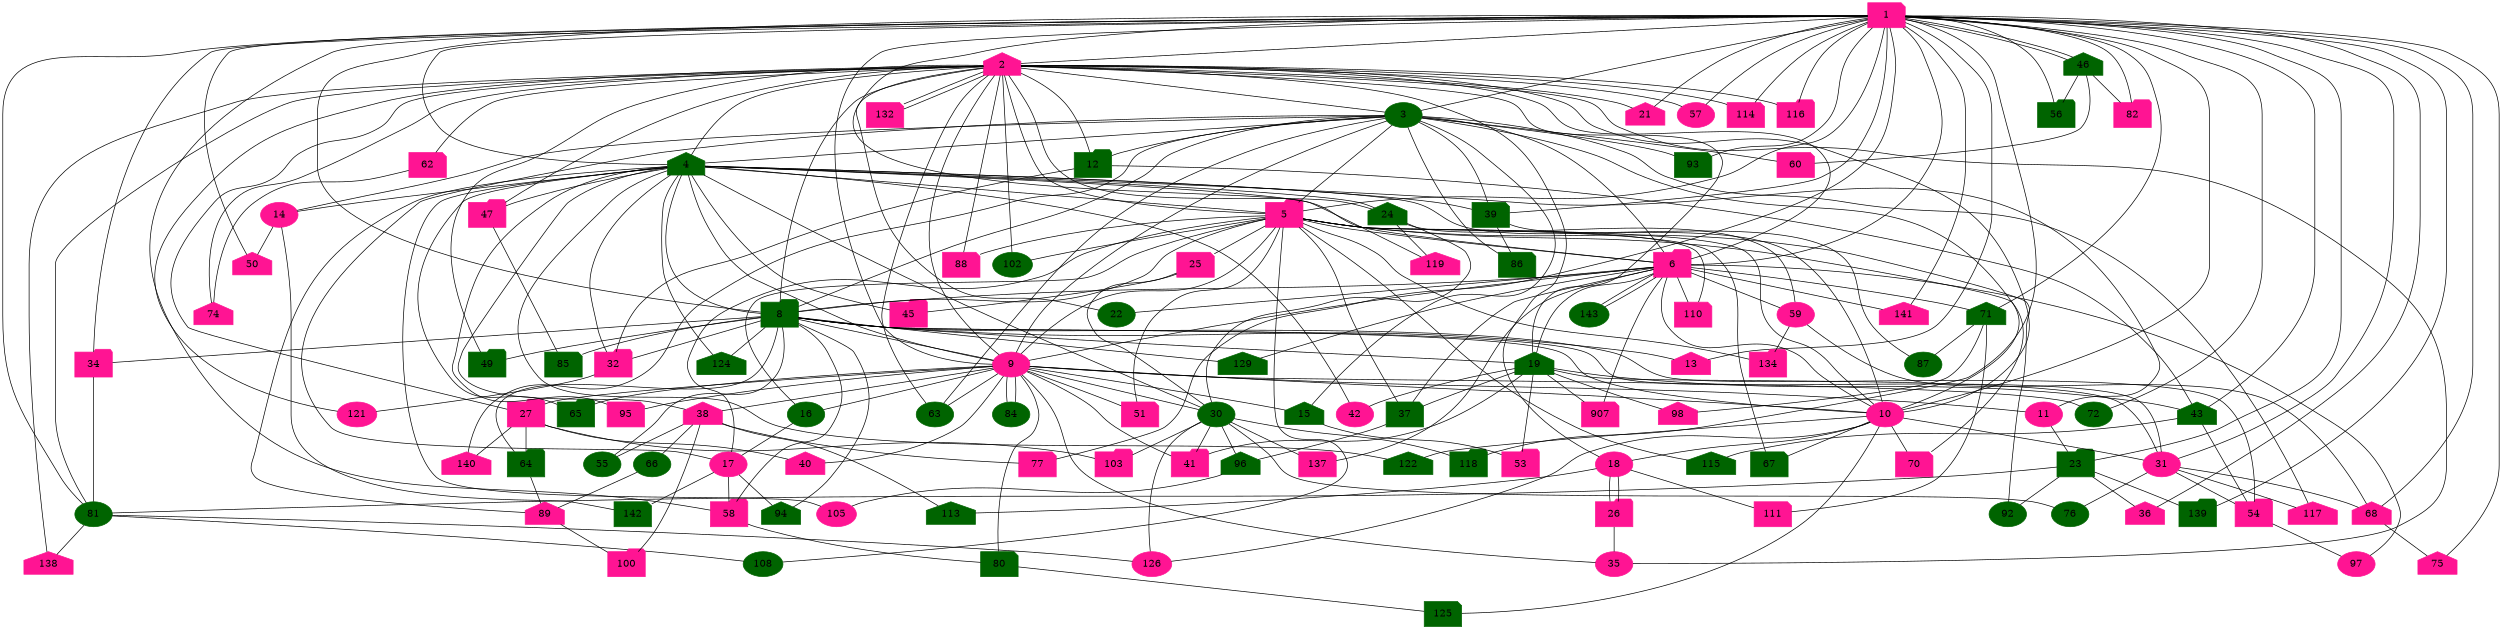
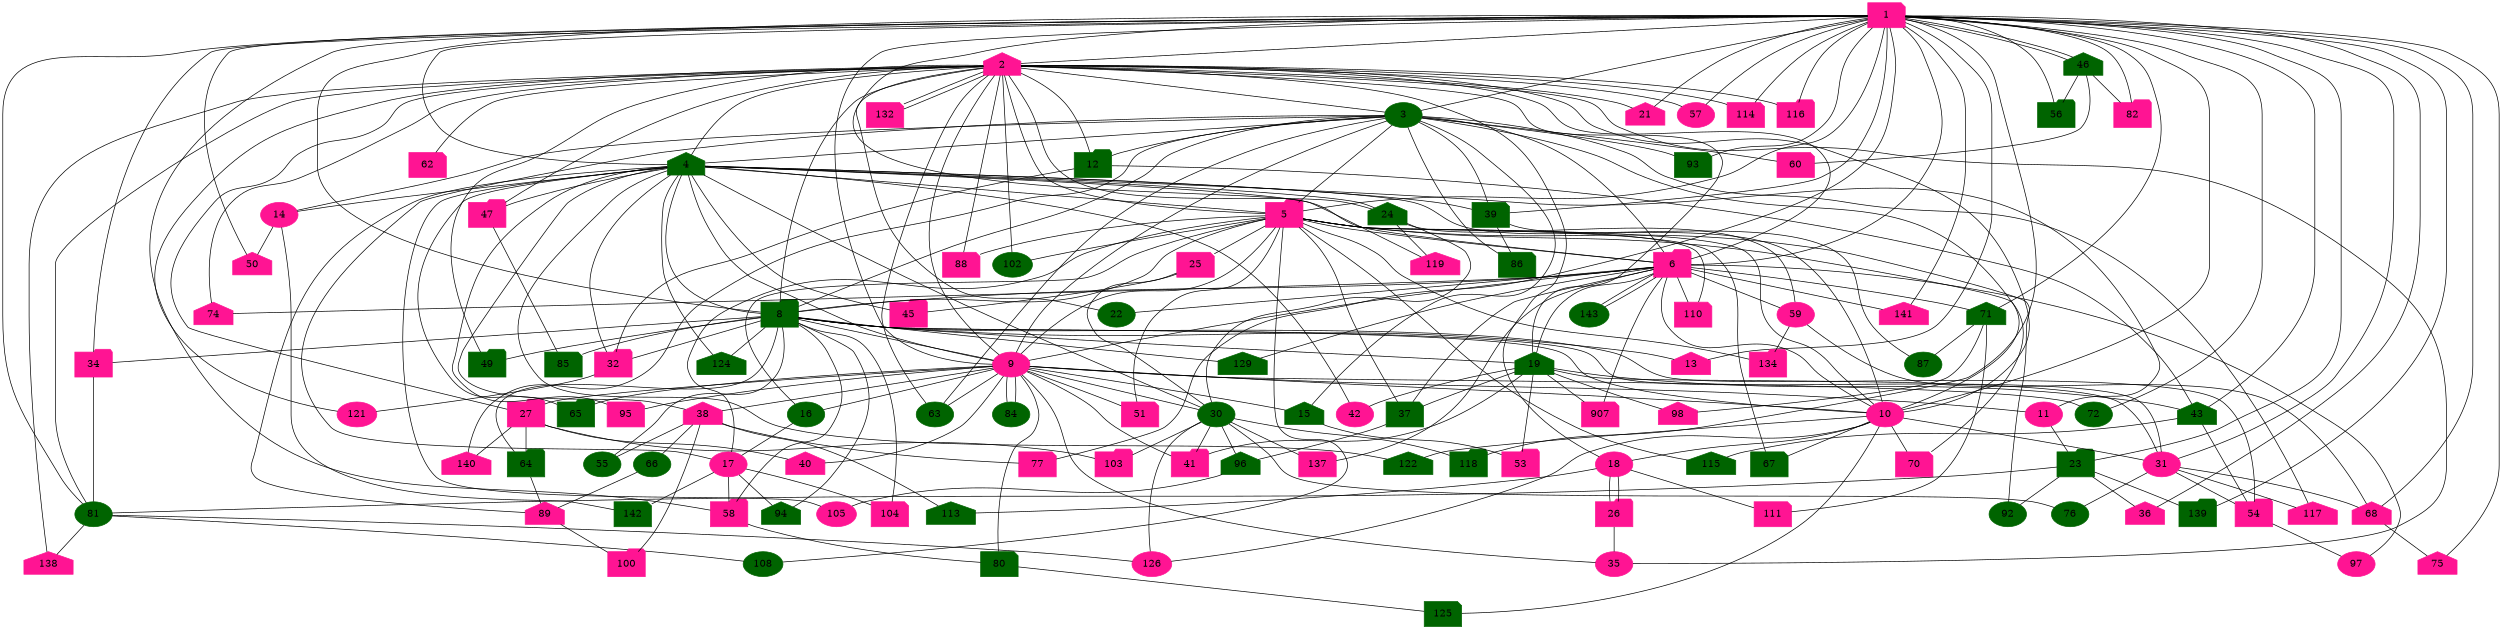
  graph {
    node [color=deeppink shape=house style=filled]
    1 [shape=note super="+58"]
    2 [super="+7"]
    3 [color=darkgreen shape=ellipse super="+20"]
    4 [color=darkgreen super="+131"]
    5 [shape=folder super="+69"]
    6 [shape=folder super="+109"]
    8 [color=darkgreen shape=folder super="+28"]
    9 [shape=ellipse super="+60"]
    10 [shape=ellipse super="+61"]
    13
    21
    23 [color=darkgreen shape=folder super="+123"]
    31 [shape=ellipse super="+48"]
    34 [shape=folder]
    36
    39 [color=darkgreen shape=note]
    43 [color=darkgreen]
    46 [color=darkgreen super="+101"]
    50 [super="+128"]
    56 [color=darkgreen shape=folder]
    57 [shape=ellipse]
    68 [super="+99"]
    71 [color=darkgreen]
    72 [color=darkgreen shape=ellipse]
    75
    77 [shape=note]
    n27 [label=58 shape=folder super="+112"]
    81 [color=darkgreen shape=ellipse super="+106"]
    82 [shape=folder]
    93 [color=darkgreen shape=note]
    114 [shape=note]
    116 [shape=folder]
    118 [color=darkgreen shape=folder]
    119
    139 [color=darkgreen shape=folder]
    141
    12 [color=darkgreen shape=folder super="+83"]
    18 [shape=ellipse]
    19 [color=darkgreen super="+33"]
    22 [color=darkgreen shape=ellipse]
    24 [color=darkgreen super="+29"]
    27 [shape=folder]
    35 [shape=ellipse]
    47 [shape=folder]
    49 [color=darkgreen shape=folder]
    62 [shape=note]
    63 [color=darkgreen shape=ellipse super="+91"]
    74
    88 [shape=note]
    102 [color=darkgreen shape=ellipse]
    121 [shape=ellipse]
    132 [shape=note]
    138
    14 [shape=ellipse]
    15 [color=darkgreen]
    17 [shape=ellipse super="+52"]
    86 [color=darkgreen shape=note]
    n58 [label=60 shape=note]
    117
    140
    11 [shape=ellipse]
    30 [color=darkgreen shape=ellipse super="+73"]
    32 [shape=folder super="+130"]
    38 [super="+44"]
    42 [shape=ellipse]
    45 [shape=folder]
    65 [color=darkgreen shape=folder]
    89 [super="+120"]
    95 [shape=note]
    105 [shape=ellipse]
    122 [color=darkgreen]
    124 [color=darkgreen]
    16 [color=darkgreen shape=ellipse]
    25 [shape=note super="+127"]
    37 [color=darkgreen shape=note super="+79"]
    51 [shape=note]
    67 [color=darkgreen shape=note]
    70 [shape=note]
    92 [color=darkgreen shape=ellipse]
    108 [color=darkgreen shape=ellipse]
    110 [shape=note]
    115 [color=darkgreen]
    134 [shape=folder]
    59 [shape=ellipse]
    97 [shape=ellipse]
    n86 [label=907 shape=note]
    129 [color=darkgreen]
    137 [shape=note]
    143 [color=darkgreen shape=ellipse]
    54 [shape=folder super="+133"]
    55 [color=darkgreen shape=ellipse]
    64 [color=darkgreen shape=folder]
    85 [color=darkgreen shape=note]
    94 [color=darkgreen]
+   104 [shape=note]
    40
    80 [color=darkgreen shape=note]
    84 [color=darkgreen shape=ellipse]
    41 [shape=folder]
    125 [color=darkgreen shape=note]
    126 [shape=ellipse super="+136"]
    76 [color=darkgreen shape=ellipse]
    87 [color=darkgreen shape=ellipse]
    111 [shape=note]
    98
    26 [shape=folder super="+135"]
    113 [color=darkgreen super="+144"]
    53 [shape=folder]
    103 [shape=folder]
    142 [color=darkgreen shape=note]
    96 [color=darkgreen]
    66 [color=darkgreen shape=ellipse]
    100 [shape=folder]
    1 -- 2 [weight=2]
    1 -- 3 [weight=2]
    1 -- 4
    1 -- 5
    1 -- 6
    1 -- 8 [weight=2]
    1 -- 9
    1 -- 10
    1 -- 13
    1 -- 21
    1 -- 23
    1 -- 31
    1 -- 34
    1 -- 36
    1 -- 39
    1 -- 43
    1 -- 46 [weight=2]
    1 -- 46
    1 -- 50 [weight=2]
    1 -- 56
    1 -- 57
    1 -- 68
    1 -- 71
    1 -- 72
    1 -- 75
    1 -- 77
    1 -- n27
    1 -- 81
    1 -- 82
    1 -- 93
    1 -- 114
    1 -- 116
    1 -- 118
    1 -- 119
    1 -- 139
    1 -- 141
    2 -- 3 [weight=2]
    2 -- 4 [weight=2]
    2 -- 5 [weight=2]
    2 -- 6 [weight=2]
    2 -- 8 [weight=2]
    2 -- 9 [weight=2]
    2 -- 10 [weight=2]
    2 -- 21
    2 -- 57
    2 -- 81
    2 -- 114
    2 -- 116
    2 -- 12
    2 -- 18
    2 -- 19
    2 -- 22
    2 -- 24
    2 -- 27
    2 -- 35
    2 -- 47
    2 -- 49
    2 -- 62
    2 -- 63
    2 -- 74
    2 -- 88
    2 -- 102
    2 -- 121
    2 -- 132
    2 -- 132
    2 -- 138
    3 -- 4
    3 -- 5
    3 -- 6 [weight=2]
    3 -- 8
    3 -- 9
    3 -- 10
    3 -- 39
    3 -- 93
    3 -- 12
    3 -- 63
    3 -- 14
    3 -- 15
    3 -- 17
    3 -- 86
    3 -- n58
    3 -- 117
    3 -- 140
    4 -- 5
    4 -- 6
    4 -- 8
    4 -- 9
    4 -- 10 [weight=2]
    4 -- 39
    4 -- 24
    4 -- 47
    4 -- 14
    4 -- 11
    4 -- 30
    4 -- 32
    4 -- 38
    4 -- 42
    4 -- 45
    4 -- 65
    4 -- 89
    4 -- 95
    4 -- 105
    4 -- 122
    4 -- 124
    5 -- 6 [weight=2]
    5 -- 8
    5 -- 9
    5 -- 10
    5 -- 88
    5 -- 102
    5 -- 17
    5 -- 16
    5 -- 25
    5 -- 37
    5 -- 51
    5 -- 67
    5 -- 70
    5 -- 92
    5 -- 108
    5 -- 110
    5 -- 115
    5 -- 134
    6 -- 8
    6 -- 9
    6 -- 10
    6 -- 71
    6 -- 141
    6 -- 19
    6 -- 22
    6 -- 37
    6 -- 110
    6 -- 59
    6 -- 97
    6 -- n86
    6 -- 129
    6 -- 137
    6 -- 143
    6 -- 143
    8 -- 9
    8 -- 10
    8 -- 13
    8 -- 31
    8 -- 34
    8 -- n27
    8 -- 19
    8 -- 49
    8 -- 32
    8 -- 124
    8 -- 129
    8 -- 54
    8 -- 55
    8 -- 64
    8 -- 85
    8 -- 94
+   8 -- 104
    9 -- 10
    9 -- 72
    9 -- 27
    9 -- 35
    9 -- 63
    9 -- 15
    9 -- 11
    9 -- 30
    9 -- 38 [weight=2]
    9 -- 65
    9 -- 95
    9 -- 16
    9 -- 51
    9 -- 40
    9 -- 80
    9 -- 84
    9 -- 84
    9 -- 41
    10 -- 31
    10 -- 18
    10 -- 122
    10 -- 67
    10 -- 70
    10 -- 125
    10 -- 126
    23 -- 36
    23 -- 81
    23 -- 139
    23 -- 92
    31 -- 68
    31 -- 117
    31 -- 54
    31 -- 76
    34 -- 81
    39 -- 86
    39 -- 87
    43 -- 115
    43 -- 54
    46 -- 56
    46 -- 82
    46 -- n58
    68 -- 75
    71 -- 87
    71 -- 111
    71 -- 98
    n27 -- 80
    81 -- 138
    81 -- 108
    81 -- 126
    12 -- 43
    12 -- 32
    18 -- 111
    18 -- 26
    18 -- 26
    18 -- 113
    19 -- 31
    19 -- 43
    19 -- 42
    19 -- 37
    19 -- n86
    19 -- 41
    19 -- 98
    19 -- 53
    24 -- 119
    24 -- 30
    24 -- 59
    27 -- 140
    27 -- 64
    27 -- 40
    27 -- 103
    47 -- 85
-   62 -- 74
+   6 -- 74
    14 -- 50
    14 -- 142
    15 -- 53
    17 -- n27
    17 -- 94
+   17 -- 104
    17 -- 142
    11 -- 23
    30 -- 118
    30 -- 137
    30 -- 41
    30 -- 126
    30 -- 76
    30 -- 103
    30 -- 96
    32 -- 121
    38 -- 77
    38 -- 55
    38 -- 113
    38 -- 66
    38 -- 100
    89 -- 100
    16 -- 17
    25 -- 30
    25 -- 45
    37 -- 96
    59 -- 68
    59 -- 134
    54 -- 97
    64 -- 89
    80 -- 125
    26 -- 35
    96 -- 105
    66 -- 89
  }
